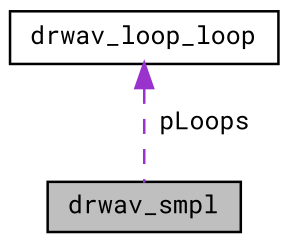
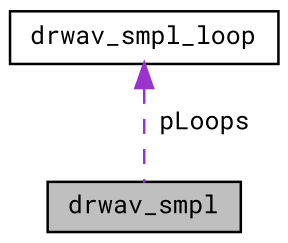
  digraph {
    fontname="Roboto Mono"
    node [color=black fontname="Roboto Mono" fontsize=10 shape=record style=filled]
    n1 [fillcolor=grey75 fontcolor=black height=0.2 label=drwav_smpl width=0.4]
-   n2 [fillcolor=white height=0.2 label=drwav_loop_loop width=0.4]
+   n2 [fillcolor=white height=0.2 label=drwav_smpl_loop width=0.4]
    n2 -> n1 [color=darkorchid3 dir=back fontname="Roboto Mono" fontsize=10 label=" pLoops" labelfontname=Helvetica labelfontsize=10 style=dashed]
  }
